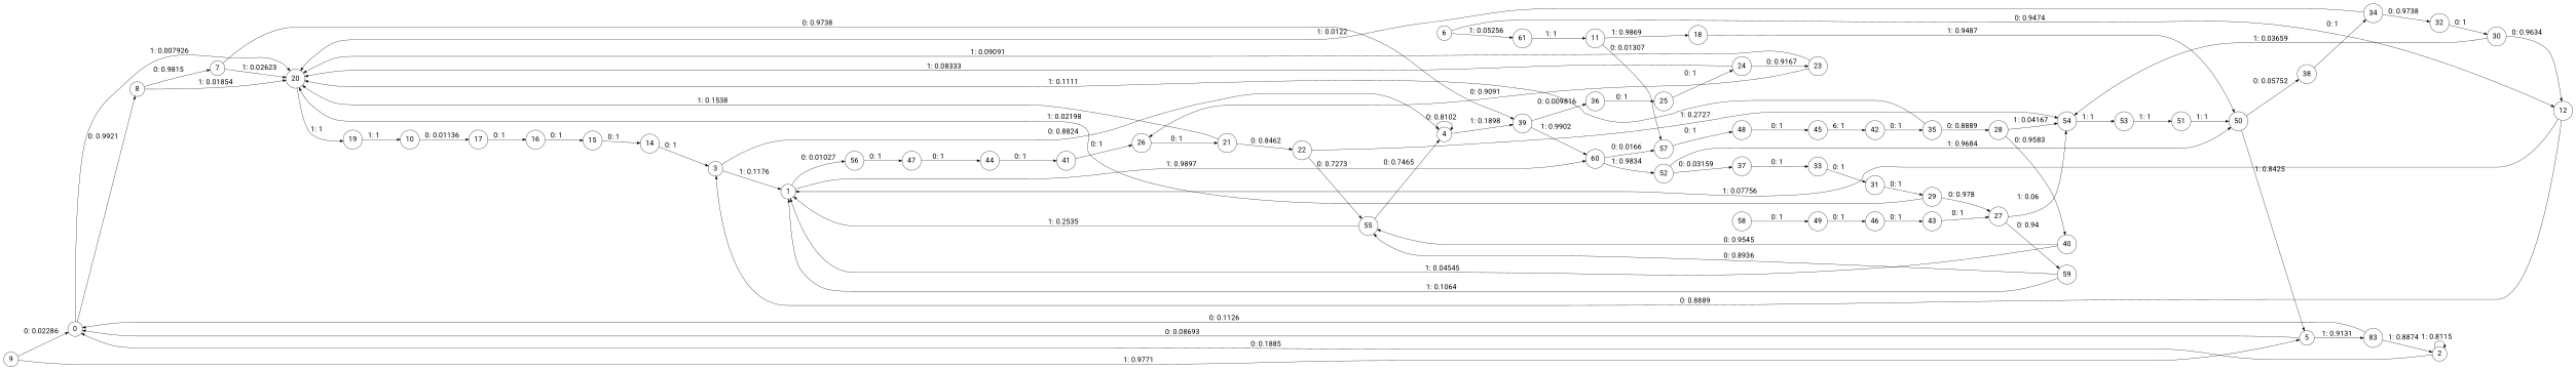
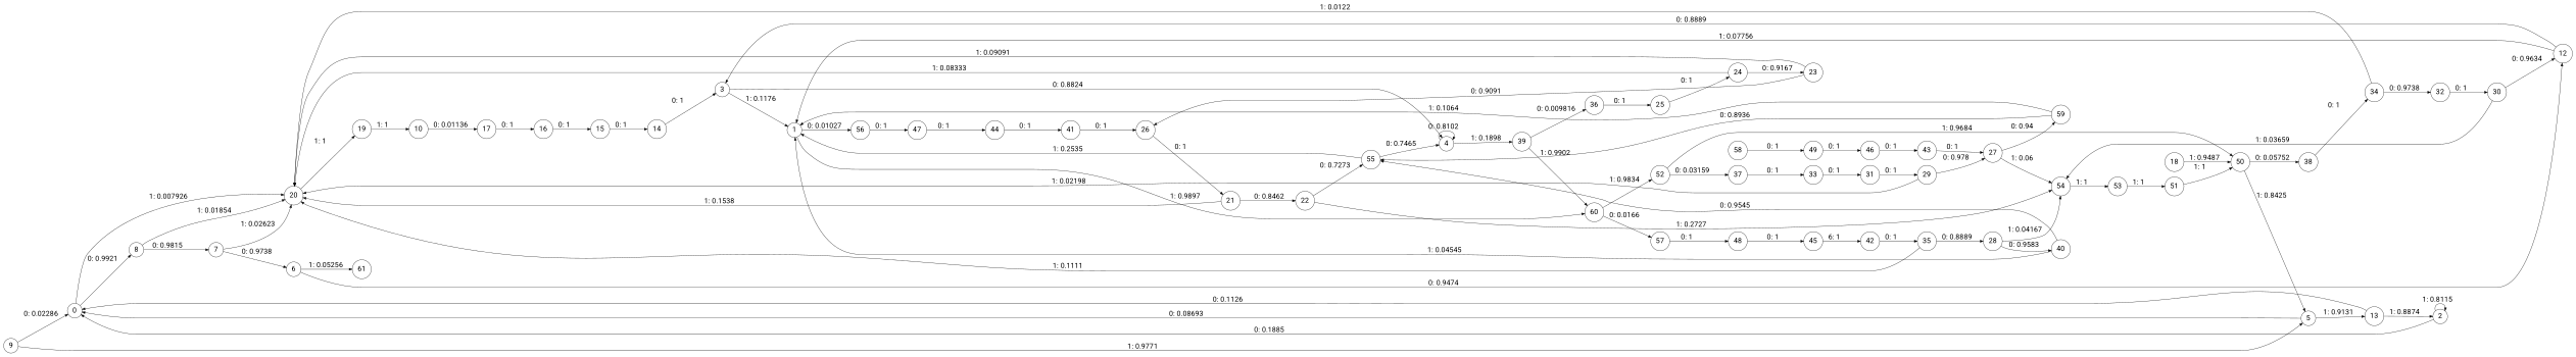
  digraph {
    fontname=Roboto
    rankdir=LR
    node [fontname=Roboto fontsize=24 shape=circle]
    edge [fontname=Roboto fontsize=24]
    0
    8
    20
    7
    19
    6
    10
    1
    56
    60
    47
    57
    52
    44
    48
    50
    37
    2
    3
    4
    39
    36
    25
    5
-   13 [label=83]
+   13
    12
    61
-   11
    18
    9
    17
    16
    15
    45
    58
    49
    38
    14
    46
    34
    21
    22
    55
    54
    53
    51
    23
    26
    24
    27
    59
    28
    40
    29
    30
    31
    32
    33
    35
    41
    42
    43
    0 -> 8 [label="0: 0.9921   "]
    0 -> 20 [label="1: 0.007926  "]
    8 -> 20 [label="1: 0.01854  "]
    8 -> 7 [label="0: 0.9815   "]
    20 -> 19 [label="1: 1        "]
    7 -> 20 [label="1: 0.02623  "]
-   7 -> 39 [label="0: 0.9738   "]
+   7 -> 6 [label="0: 0.9738   "]
    19 -> 10 [label="1: 1        "]
    6 -> 12 [label="0: 0.9474   "]
    6 -> 61 [label="1: 0.05256  "]
    10 -> 17 [label="0: 0.01136  "]
    1 -> 56 [label="0: 0.01027  "]
    1 -> 60 [label="1: 0.9897   "]
    56 -> 47 [label="0: 1        "]
    60 -> 57 [label="0: 0.0166   "]
    60 -> 52 [label="1: 0.9834   "]
    47 -> 44 [label="0: 1        "]
    57 -> 48 [label="0: 1        "]
    52 -> 50 [label="1: 0.9684   "]
    52 -> 37 [label="0: 0.03159  "]
    44 -> 41 [label="0: 1        "]
    48 -> 45 [label="0: 1        "]
    50 -> 5 [label="1: 0.8425   "]
    50 -> 38 [label="0: 0.05752  "]
    37 -> 33 [label="0: 1        "]
    2 -> 0 [label="0: 0.1885   "]
    2 -> 2 [label="1: 0.8115   "]
    3 -> 1 [label="1: 0.1176   "]
    3 -> 4 [label="0: 0.8824   "]
    4 -> 4 [label="0: 0.8102   "]
    4 -> 39 [label="1: 0.1898   "]
    39 -> 60 [label="1: 0.9902   "]
    39 -> 36 [label="0: 0.009816  "]
    36 -> 25 [label="0: 1        "]
    25 -> 24 [label="0: 1        "]
    5 -> 0 [label="0: 0.08693  "]
    5 -> 13 [label="1: 0.9131   "]
    13 -> 0 [label="0: 0.1126   "]
    13 -> 2 [label="1: 0.8874   "]
    12 -> 1 [label="1: 0.07756  "]
    12 -> 3 [label="0: 0.8889   "]
-   61 -> 11 [label="1: 1        "]
-   11 -> 57 [label="0: 0.01307  "]
-   11 -> 18 [label="1: 0.9869   "]
    18 -> 50 [label="1: 0.9487   "]
    9 -> 0 [label="0: 0.02286  "]
    9 -> 5 [label="1: 0.9771   "]
    17 -> 16 [label="0: 1        "]
    16 -> 15 [label="0: 1        "]
    15 -> 14 [label="0: 1        "]
    45 -> 42 [label="6: 1        "]
    58 -> 49 [label="0: 1        "]
    49 -> 46 [label="0: 1        "]
    38 -> 34 [label="0: 1        "]
    14 -> 3 [label="0: 1        "]
    46 -> 43 [label="0: 1        "]
    34 -> 20 [label="1: 0.0122   "]
    34 -> 32 [label="0: 0.9738   "]
    21 -> 20 [label="1: 0.1538   "]
    21 -> 22 [label="0: 0.8462   "]
    22 -> 55 [label="0: 0.7273   "]
    22 -> 54 [label="1: 0.2727   "]
    55 -> 1 [label="1: 0.2535   "]
    55 -> 4 [label="0: 0.7465   "]
    54 -> 53 [label="1: 1        "]
    53 -> 51 [label="1: 1        "]
    51 -> 50 [label="1: 1        "]
    23 -> 20 [label="1: 0.09091  "]
    23 -> 26 [label="0: 0.9091   "]
    26 -> 21 [label="0: 1        "]
    24 -> 20 [label="1: 0.08333  "]
    24 -> 23 [label="0: 0.9167   "]
    27 -> 54 [label="1: 0.06     "]
    27 -> 59 [label="0: 0.94     "]
    59 -> 1 [label="1: 0.1064   "]
    59 -> 55 [label="0: 0.8936   "]
    28 -> 54 [label="1: 0.04167  "]
    28 -> 40 [label="0: 0.9583   "]
    40 -> 1 [label="1: 0.04545  "]
    40 -> 55 [label="0: 0.9545   "]
    29 -> 20 [label="1: 0.02198  "]
    29 -> 27 [label="0: 0.978    "]
    30 -> 12 [label="0: 0.9634   "]
    30 -> 54 [label="1: 0.03659  "]
    31 -> 29 [label="0: 1        "]
    32 -> 30 [label="0: 1        "]
    33 -> 31 [label="0: 1        "]
    35 -> 20 [label="1: 0.1111   "]
    35 -> 28 [label="0: 0.8889   "]
    41 -> 26 [label="0: 1        "]
    42 -> 35 [label="0: 1        "]
    43 -> 27 [label="0: 1        "]
  }
